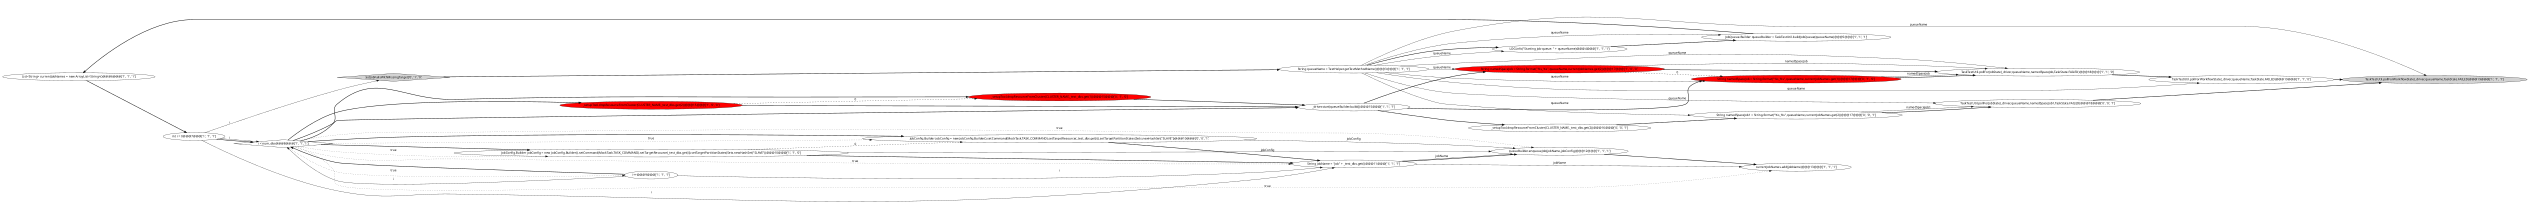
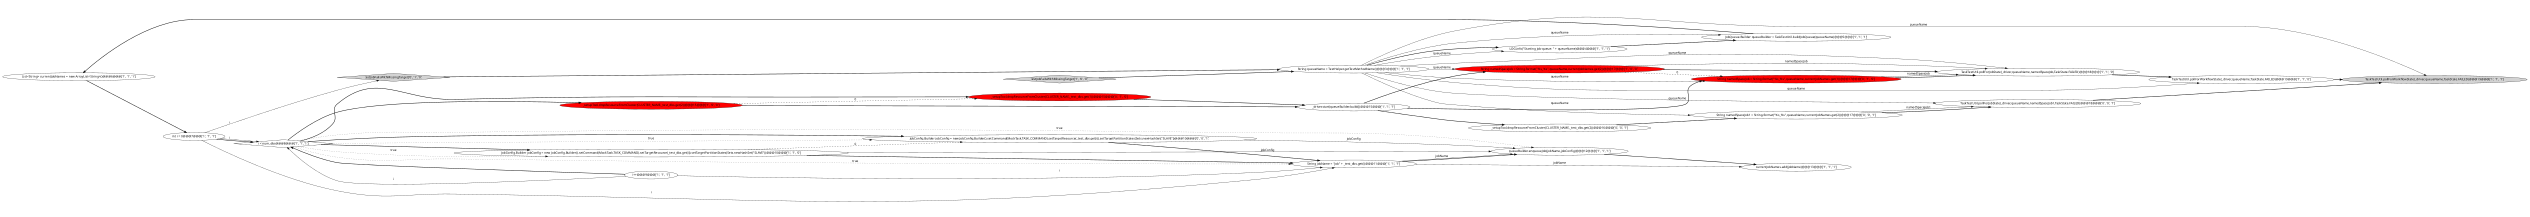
  digraph {
    fontname="Noto Sans"
    rankdir=LR
    node [fillcolor=white fontname="Noto Sans" shape=ellipse style=filled]
    edge [fontname="Noto Sans" style=bold]
    n1 [label="List<String> currentJobNames = new ArrayList<String>()@@@6@@@['1', '1', '1']"]
    n2 [label="int i = 0@@@7@@@['1', '1', '1']"]
    n3 [label="i < num_dbs@@@8@@@['1', '1', '1']" shape=diamond]
    n4 [label="String jobName = \"job\" + _test_dbs.get(i)@@@11@@@['1', '1', '1']"]
    n5 [fillcolor=lightgray label="testJobFailsWithMissingTarget['0', '1', '0']" shape=diamond]
    n6 [fillcolor=red label="_setupTool.dropResourceFromCluster(CLUSTER_NAME,_test_dbs.get(1))@@@15@@@['0', '1', '0']"]
    n7 [label="_driver.start(queueBuilder.build())@@@15@@@['1', '1', '1']"]
    n8 [fillcolor=red label="String namedSpaceJob = String.format(\"%s_%s\",queueName,currentJobNames.get(2))@@@17@@@['1', '0', '0']"]
    n9 [fillcolor=red label="String namedSpaceJob = String.format(\"%s_%s\",queueName,currentJobNames.get(1))@@@17@@@['0', '1', '0']"]
    n10 [label="_setupTool.dropResourceFromCluster(CLUSTER_NAME,_test_dbs.get(2))@@@16@@@['0', '0', '1']"]
    n11 [label="i++@@@9@@@['1', '1', '1']"]
    n12 [label="queueBuilder.enqueueJob(jobName,jobConfig)@@@12@@@['1', '1', '1']"]
    n13 [label="currentJobNames.add(jobName)@@@13@@@['1', '1', '1']"]
    n14 [label="JobConfig.Builder jobConfig = new JobConfig.Builder().setCommand(MockTask.TASK_COMMAND).setTargetResource(_test_dbs.get(i)).setTargetPartitionStates(Sets.newHashSet(\"SLAVE\"))@@@10@@@['0', '0', '1']"]
    n15 [fillcolor=red label="_setupTool.dropResourceFromCluster(CLUSTER_NAME,_test_dbs.get(2))@@@15@@@['1', '0', '0']"]
    n16 [label="JobConfig.Builder jobConfig = new JobConfig.Builder().setCommand(MockTask.TASK_COMMAND).setTargetResource(_test_dbs.get(i)).setTargetPartitionStates(Sets.newHashSet(\"SLAVE\"))@@@10@@@['1', '1', '0']"]
    n17 [label="String queueName = TestHelper.getTestMethodName()@@@3@@@['1', '1', '1']"]
    n18 [label="TaskTestUtil.pollForWorkflowState(_driver,queueName,TaskState.FAILED)@@@19@@@['1', '1', '0']"]
    n19 [label="String namedSpaceJob1 = String.format(\"%s_%s\",queueName,currentJobNames.get(2))@@@17@@@['0', '0', '1']"]
    n20 [label="TaskTestUtil.pollForJobState(_driver,queueName,namedSpaceJob,TaskState.FAILED)@@@18@@@['1', '1', '0']"]
    n21 [label="JobQueue.Builder queueBuilder = TaskTestUtil.buildJobQueue(queueName)@@@5@@@['1', '1', '1']"]
    n22 [label="LOG.info(\"Starting job-queue: \" + queueName)@@@4@@@['1', '1', '1']"]
    n23 [fillcolor=lightgray label="TaskTestUtil.pollForWorkflowState(_driver,queueName,TaskState.FAILED)@@@19@@@['1', '1', '1']"]
    n24 [label="TaskTestUtil.pollForJobState(_driver,queueName,namedSpaceJob1,TaskState.FAILED)@@@18@@@['0', '0', '1']"]
+   n25 [fillcolor=lightgray label="testJobFailsWithMissingTarget['1', '0', '0']" shape=diamond]
    n1 -> n2
    n2 -> n3 [label=i style=solid]
    n2 -> n3
    n2 -> n4 [label=i style=solid]
    n2 -> n5 [label=i style=solid]
    n3 -> n4 [label=true style=dotted]
    n3 -> n6
-   n3 -> n7
-   n3 -> n11 [label=true style=dotted]
    n3 -> n12 [label=true style=dotted]
-   n3 -> n13 [label=true style=dotted]
    n3 -> n14 [label=true style=dotted]
    n3 -> n14
    n3 -> n15
    n3 -> n16
    n3 -> n16 [label=true style=dotted]
    n4 -> n12 [label=jobName style=solid]
    n4 -> n12
    n4 -> n13 [label=jobName style=solid]
    n5 -> n17
    n6 -> n7
    n7 -> n8
    n7 -> n9
    n7 -> n10
    n8 -> n9 [label=0 style=dashed]
    n8 -> n20 [label=namedSpaceJob style=solid]
    n8 -> n20
    n9 -> n20 [label=namedSpaceJob style=solid]
    n9 -> n20
    n10 -> n19
    n11 -> n3 [label=i style=solid]
    n11 -> n3
    n11 -> n4 [label=i style=solid]
    n12 -> n13
    n14 -> n4
    n14 -> n12 [label=jobConfig style=solid]
    n15 -> n6 [label=0 style=dashed]
    n15 -> n7
    n16 -> n4
    n16 -> n12 [label=jobConfig style=solid]
    n16 -> n14 [label=0 style=dashed]
    n17 -> n8 [label=queueName style=solid]
    n17 -> n9 [label=queueName style=solid]
    n17 -> n18 [label=queueName style=solid]
    n17 -> n19 [label=queueName style=solid]
    n17 -> n20 [label=queueName style=solid]
    n17 -> n21 [label=queueName style=solid]
    n17 -> n22 [label=queueName style=solid]
    n17 -> n22
    n17 -> n23 [label=queueName style=solid]
    n17 -> n24 [label=queueName style=solid]
    n18 -> n23
    n19 -> n24 [label=namedSpaceJob1 style=solid]
    n19 -> n24
    n20 -> n18
    n21 -> n1
    n22 -> n21
    n24 -> n23
+   n25 -> n17
  }
